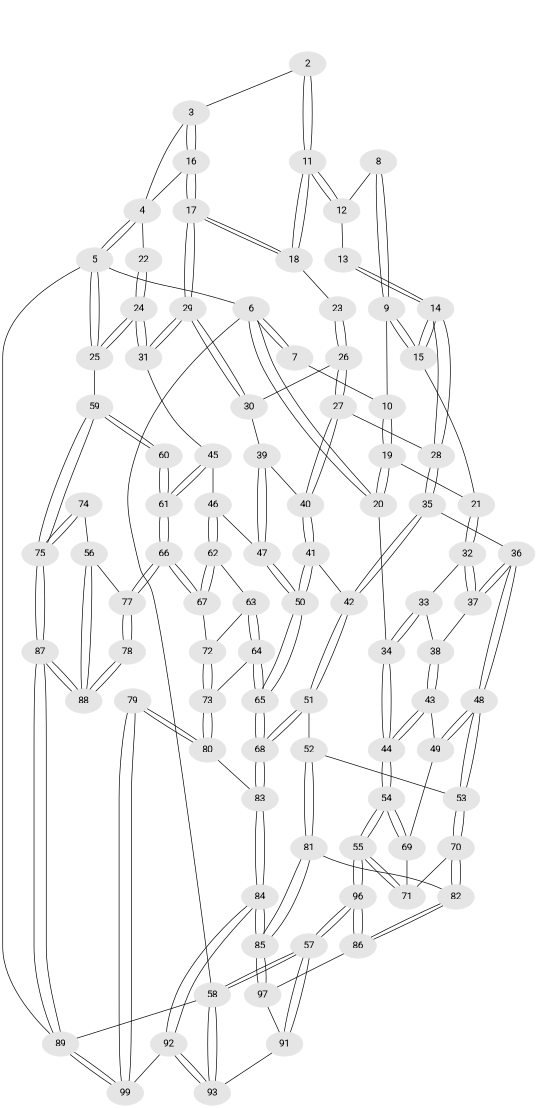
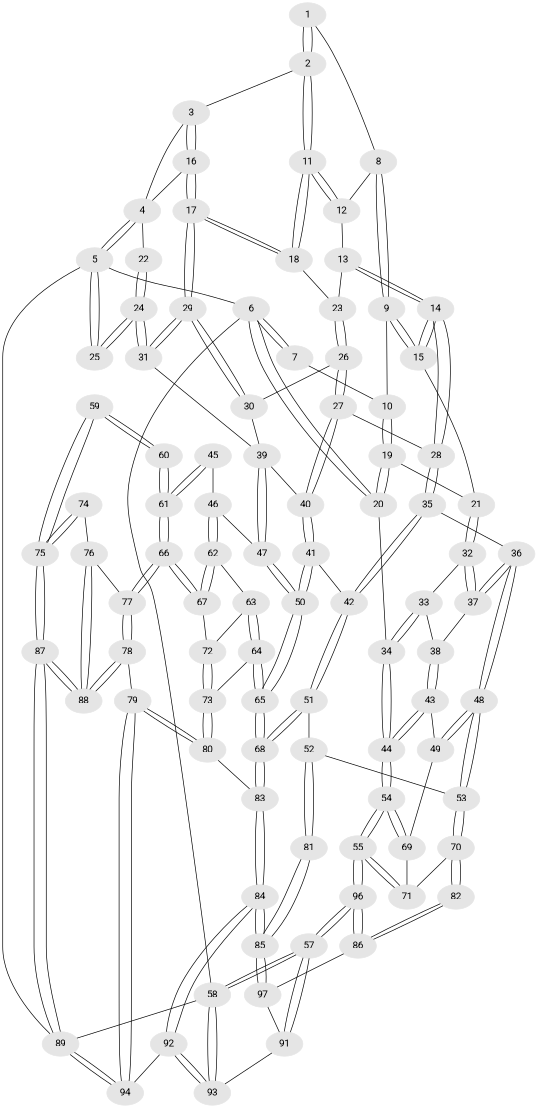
  graph {
    fontname=Roboto
    node [color=gray90 fontname=Roboto style=filled]
    edge [fontname=Roboto]
+   1
    2
    8
    3
    11
    9
    12
    4
    16
    18
    5
    22
    17
    6
    25
    89
    24
    7
    20
    58
    59
-   94 [label=99]
+   94
    10
    34
    93
    19
    15
    13
    21
    23
    14
    28
    26
    35
    32
    29
    31
    30
    44
    33
    37
    27
    45
    60
    75
    40
    39
    41
    36
    42
    47
    46
    61
    38
    43
    54
    48
    51
    49
    53
    50
    65
    52
    68
    69
    55
    62
    66
    63
    67
    70
    71
    81
    83
    82
    85
    n77 [label=96]
    57
    86
    91
    n81 [label=97]
    87
    77
    64
    72
    73
    80
    78
    84
    74
-   76 [label=56]
+   76
    88
    79
    92
+   1 -- 2
+   1 -- 2
+   1 -- 8
    2 -- 3
    2 -- 11
    2 -- 11
    8 -- 9
    8 -- 9
    8 -- 12
    3 -- 4
    3 -- 16
    3 -- 16
    11 -- 12
    11 -- 12
    11 -- 18
    11 -- 18
    9 -- 10
    9 -- 15
    9 -- 15
    12 -- 13
    4 -- 5
    4 -- 5
    4 -- 22
    16 -- 4
    16 -- 17
    16 -- 17
    18 -- 23
    5 -- 6
    5 -- 25
    5 -- 25
    5 -- 89
    22 -- 24
    22 -- 24
    17 -- 18
    17 -- 18
    17 -- 29
    17 -- 29
    6 -- 7
    6 -- 7
    6 -- 20
    6 -- 20
    6 -- 58
-   25 -- 59
    89 -- 94
    89 -- 94
    24 -- 25
    24 -- 25
    24 -- 31
    24 -- 31
    7 -- 10
    20 -- 34
    58 -- 89
    58 -- 93
    58 -- 93
    59 -- 60
    59 -- 60
    59 -- 75
    59 -- 75
    10 -- 19
    10 -- 19
    34 -- 44
    34 -- 44
    19 -- 20
    19 -- 20
    19 -- 21
    15 -- 21
+   13 -- 23
    13 -- 14
    13 -- 14
    21 -- 32
    21 -- 32
    23 -- 26
    23 -- 26
    14 -- 15
    14 -- 15
    14 -- 28
    14 -- 28
    28 -- 35
    28 -- 35
    26 -- 30
    26 -- 27
    26 -- 27
    35 -- 36
    35 -- 42
    35 -- 42
    32 -- 33
    32 -- 37
    32 -- 37
    29 -- 31
    29 -- 31
    29 -- 30
    29 -- 30
-   31 -- 45
+   31 -- 39
    30 -- 39
    44 -- 54
    44 -- 54
    33 -- 34
    33 -- 34
    33 -- 38
    37 -- 38
    27 -- 28
    27 -- 40
    27 -- 40
    45 -- 46
    45 -- 61
    45 -- 61
    60 -- 61
    60 -- 61
    75 -- 87
    75 -- 87
    40 -- 41
    40 -- 41
    39 -- 40
    39 -- 47
    39 -- 47
    41 -- 42
    41 -- 50
    41 -- 50
    36 -- 37
    36 -- 37
    36 -- 48
    36 -- 48
    42 -- 51
    42 -- 51
    47 -- 50
    47 -- 50
    46 -- 47
    46 -- 62
    46 -- 62
    61 -- 66
    61 -- 66
    38 -- 43
    38 -- 43
    43 -- 44
    43 -- 44
    43 -- 49
    54 -- 69
    54 -- 69
    54 -- 55
    54 -- 55
    48 -- 49
    48 -- 49
    48 -- 53
    48 -- 53
    51 -- 52
    51 -- 68
    51 -- 68
    49 -- 69
    53 -- 70
    53 -- 70
    50 -- 65
    50 -- 65
    65 -- 68
    65 -- 68
    52 -- 53
    52 -- 81
    52 -- 81
    68 -- 83
    68 -- 83
    69 -- 71
    55 -- 71
    55 -- 71
    55 -- n77
    55 -- n77
    62 -- 63
    62 -- 67
    62 -- 67
    66 -- 67
    66 -- 67
    66 -- 77
    66 -- 77
    63 -- 64
    63 -- 64
    63 -- 72
    67 -- 72
    70 -- 71
    70 -- 82
    70 -- 82
-   81 -- 82
    81 -- 85
    81 -- 85
    83 -- 84
    83 -- 84
    82 -- 86
    82 -- 86
    85 -- n81
    85 -- n81
    n77 -- 57
    n77 -- 57
    n77 -- 86
    n77 -- 86
    57 -- 58
    57 -- 58
    57 -- 91
    57 -- 91
    86 -- n81
    91 -- 93
    n81 -- 91
    87 -- 89
    87 -- 89
    87 -- 88
    87 -- 88
    77 -- 78
    77 -- 78
    64 -- 65
    64 -- 65
    64 -- 73
    72 -- 73
    72 -- 73
    73 -- 80
    73 -- 80
    80 -- 83
    78 -- 88
    78 -- 88
+   78 -- 79
    84 -- 85
    84 -- 85
    84 -- 92
    84 -- 92
    74 -- 75
    74 -- 75
    74 -- 76
    76 -- 77
    76 -- 88
    76 -- 88
    79 -- 94
    79 -- 94
    79 -- 80
    79 -- 80
    92 -- 94
    92 -- 93
    92 -- 93
  }
